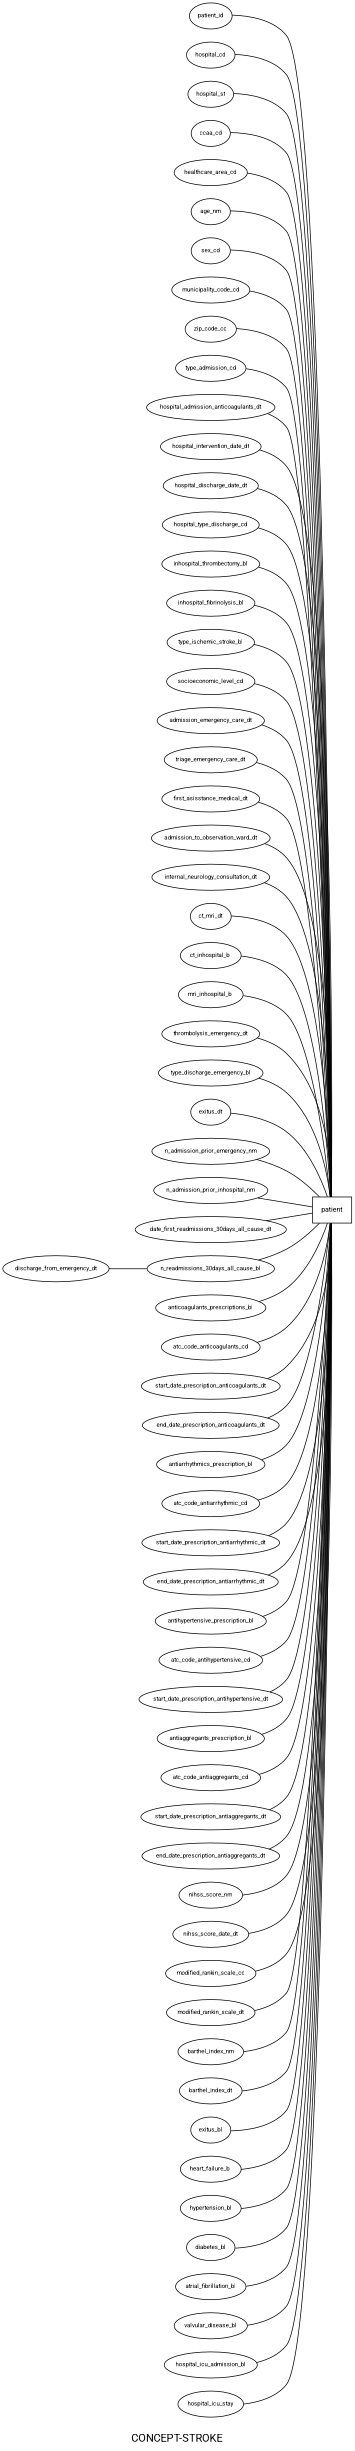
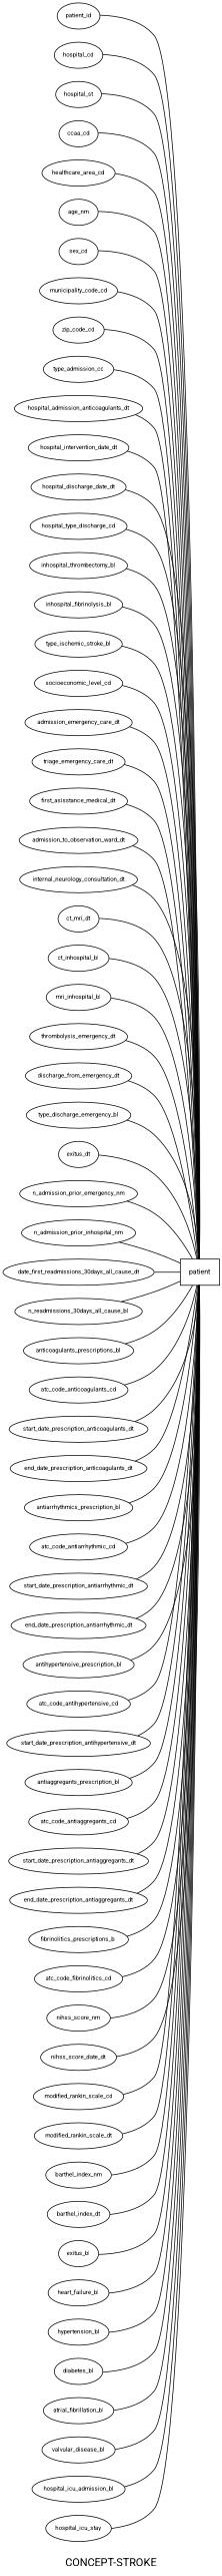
  graph {
    fontname=Roboto
    fontsize=15
    label="\nCONCEPT-STROKE"
    rankdir=LR
    node [fontname=Roboto fontsize="8pt" shape=ellipse]
    edge [fontname=Roboto]
    patient [fontsize="10pt" shape=box]
    n2 [label=patient_id]
    n3 [label=hospital_cd]
    n4 [label=hospital_st]
    n5 [label=ccaa_cd]
    n6 [label=healthcare_area_cd]
    n7 [label=age_nm]
    n8 [label=sex_cd]
    n9 [label=municipality_code_cd]
    n10 [label=zip_code_cd]
    n11 [label=type_admission_cd]
    n12 [label=hospital_admission_anticoagulants_dt]
    n13 [label=hospital_intervention_date_dt]
    n14 [label=hospital_discharge_date_dt]
    n15 [label=hospital_type_discharge_cd]
    n16 [label=inhospital_thrombectomy_bl]
    n17 [label=inhospital_fibrinolysis_bl]
    n18 [label=type_ischemic_stroke_bl]
    n19 [label=socioeconomic_level_cd]
    n20 [label=admission_emergency_care_dt]
    n21 [label=triage_emergency_care_dt]
    n22 [label=first_asisstance_medical_dt]
    n23 [label=admission_to_observation_ward_dt]
    n24 [label=internal_neurology_consultation_dt]
    n25 [label=ct_mri_dt]
    n26 [label=ct_inhospital_bl]
    n27 [label=mri_inhospital_bl]
    n28 [label=thrombolysis_emergency_dt]
    n29 [label=discharge_from_emergency_dt]
    n30 [label=type_discharge_emergency_bl]
    n31 [label=exitus_dt]
    n32 [label=n_admission_prior_emergency_nm]
    n33 [label=n_admission_prior_inhospital_nm]
    n34 [label=date_first_readmissions_30days_all_cause_dt]
    n35 [label=n_readmissions_30days_all_cause_bl]
    n36 [label=anticoagulants_prescriptions_bl]
    n37 [label=atc_code_anticoagulants_cd]
    n38 [label=start_date_prescription_anticoagulants_dt]
    n39 [label=end_date_prescription_anticoagulants_dt]
    n40 [label=antiarrhythmics_prescription_bl]
    n41 [label=atc_code_antiarrhythmic_cd]
    n42 [label=start_date_prescription_antiarrhythmic_dt]
    n43 [label=end_date_prescription_antiarrhythmic_dt]
    n44 [label=antihypertensive_prescription_bl]
    n45 [label=atc_code_antihypertensive_cd]
    n46 [label=start_date_prescription_antihypertensive_dt]
    n47 [label=antiaggregants_prescription_bl]
    n48 [label=atc_code_antiaggregants_cd]
    n49 [label=start_date_prescription_antiaggregants_dt]
    n50 [label=end_date_prescription_antiaggregants_dt]
+   n51 [label=fibrinolitics_prescriptions_bl]
+   n52 [label=atc_code_fibrinolitics_cd]
    n53 [label=nihss_score_nm]
    n54 [label=nihss_score_date_dt]
    n55 [label=modified_rankin_scale_cd]
    n56 [label=modified_rankin_scale_dt]
    n57 [label=barthel_index_nm]
    n58 [label=barthel_index_dt]
    n59 [label=exitus_bl]
    n60 [label=heart_failure_bl]
    n61 [label=hypertension_bl]
    n62 [label=diabetes_bl]
    n63 [label=atrial_fibrillation_bl]
    n64 [label=valvular_disease_bl]
    n65 [label=hospital_icu_admission_bl]
    n66 [label=hospital_icu_stay]
    n2 -- patient
    n3 -- patient
    n4 -- patient
    n5 -- patient
    n6 -- patient
    n7 -- patient
    n8 -- patient
    n9 -- patient
    n10 -- patient
    n11 -- patient
    n12 -- patient
    n13 -- patient
    n14 -- patient
    n15 -- patient
    n16 -- patient
    n17 -- patient
    n18 -- patient
    n19 -- patient
    n20 -- patient
    n21 -- patient
    n22 -- patient
    n23 -- patient
    n24 -- patient
    n25 -- patient
    n26 -- patient
    n27 -- patient
    n28 -- patient
-   n29 -- n35
+   n29 -- patient
    n30 -- patient
    n31 -- patient
    n32 -- patient
    n33 -- patient
    n34 -- patient
    n35 -- patient
    n36 -- patient
    n37 -- patient
    n38 -- patient
    n39 -- patient
    n40 -- patient
    n41 -- patient
    n42 -- patient
    n43 -- patient
    n44 -- patient
    n45 -- patient
    n46 -- patient
    n47 -- patient
    n48 -- patient
    n49 -- patient
    n50 -- patient
+   n51 -- patient
+   n52 -- patient
    n53 -- patient
    n54 -- patient
    n55 -- patient
    n56 -- patient
    n57 -- patient
    n58 -- patient
    n59 -- patient
    n60 -- patient
    n61 -- patient
    n62 -- patient
    n63 -- patient
    n64 -- patient
    n65 -- patient
    n66 -- patient
  }
